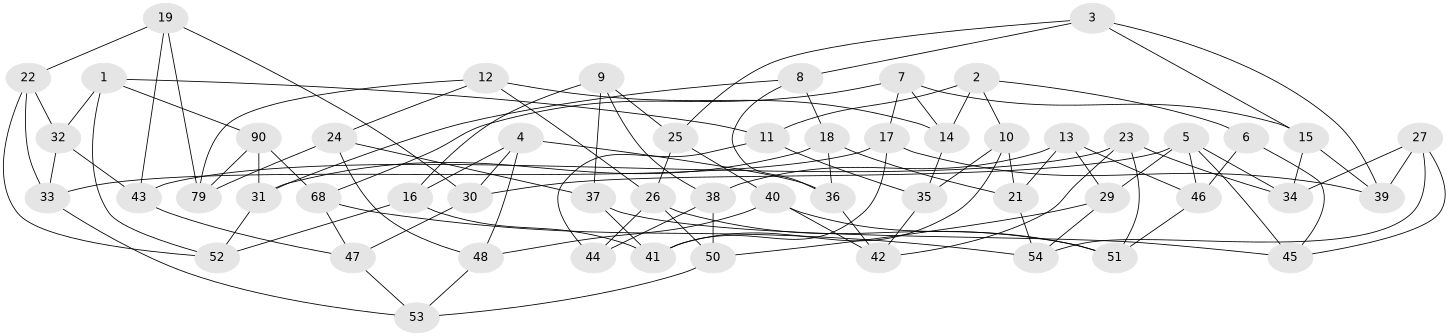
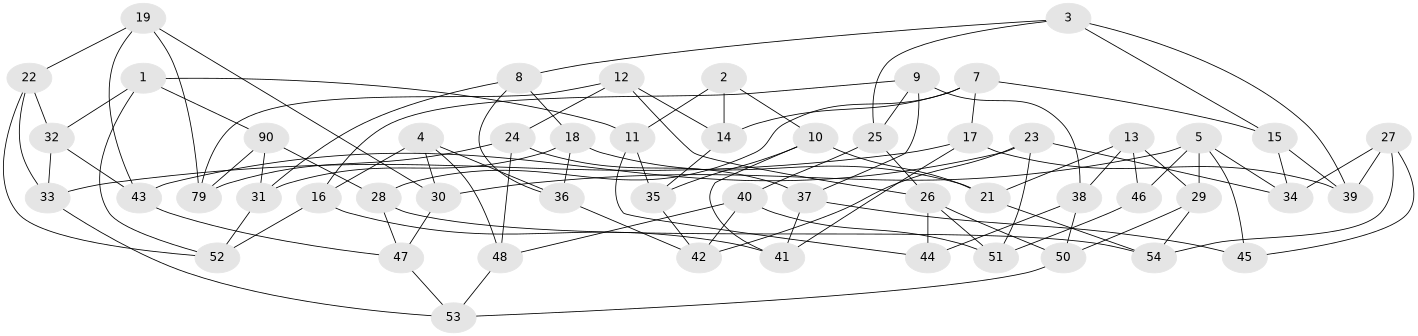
  graph {
    fontname="DejaVu Sans"
    node [color=gray90 fontname="DejaVu Sans" style=filled]
    edge [fontname="DejaVu Sans"]
    1
    11
    n3 [label=90]
    32
    52
    35
    44
-   28 [label=68]
+   28
    31
    n10 [label=79]
    33
    43
    2
-   6
    10
    14
    45
    46
    21
    41
    3
    8
    15
    25
    39
    36
    18
    34
    26
    40
    4
    16
    30
    48
    47
    42
    53
    5
    29
    54
    50
    51
    7
    17
    9
    37
    38
    12
    24
    13
    19
    22
    23
    27
    1 -- 11
    1 -- n3
    1 -- 32
    1 -- 52
    11 -- 35
    11 -- 44
    n3 -- 28
    n3 -- 31
    n3 -- n10
    32 -- 33
    32 -- 43
    35 -- 42
    28 -- 47
    28 -- 54
    31 -- 52
    33 -- 53
    43 -- 47
    2 -- 11
-   2 -- 6
    2 -- 10
    2 -- 14
-   6 -- 45
-   6 -- 46
    10 -- 35
    10 -- 21
    10 -- 41
    14 -- 35
    46 -- 51
    21 -- 54
    3 -- 8
    3 -- 15
    3 -- 25
    3 -- 39
    8 -- 31
    8 -- 36
    8 -- 18
    15 -- 39
    15 -- 34
    25 -- 26
    25 -- 40
    36 -- 42
    18 -- 31
    18 -- 21
    18 -- 36
    26 -- 44
    26 -- 50
    26 -- 51
    40 -- 48
    40 -- 42
    40 -- 51
    4 -- 36
    4 -- 16
    4 -- 30
    4 -- 48
    16 -- 52
    16 -- 41
    30 -- 47
    48 -- 53
    47 -- 53
    5 -- 45
    5 -- 46
    5 -- 34
    5 -- 30
    5 -- 29
    29 -- 54
    29 -- 50
    50 -- 53
    7 -- 28
    7 -- 14
    7 -- 15
    7 -- 17
    17 -- 33
    17 -- 41
    17 -- 39
    9 -- 25
    9 -- 16
    9 -- 37
    9 -- 38
    37 -- 45
    37 -- 41
    38 -- 44
    38 -- 50
    12 -- n10
    12 -- 14
    12 -- 26
    12 -- 24
    24 -- n10
    24 -- 48
    24 -- 37
    13 -- 46
    13 -- 21
    13 -- 29
    13 -- 38
    19 -- n10
    19 -- 43
    19 -- 30
    19 -- 22
    22 -- 32
    22 -- 52
    22 -- 33
    23 -- 43
    23 -- 34
    23 -- 42
    23 -- 51
    27 -- 45
    27 -- 39
    27 -- 34
    27 -- 54
  }
